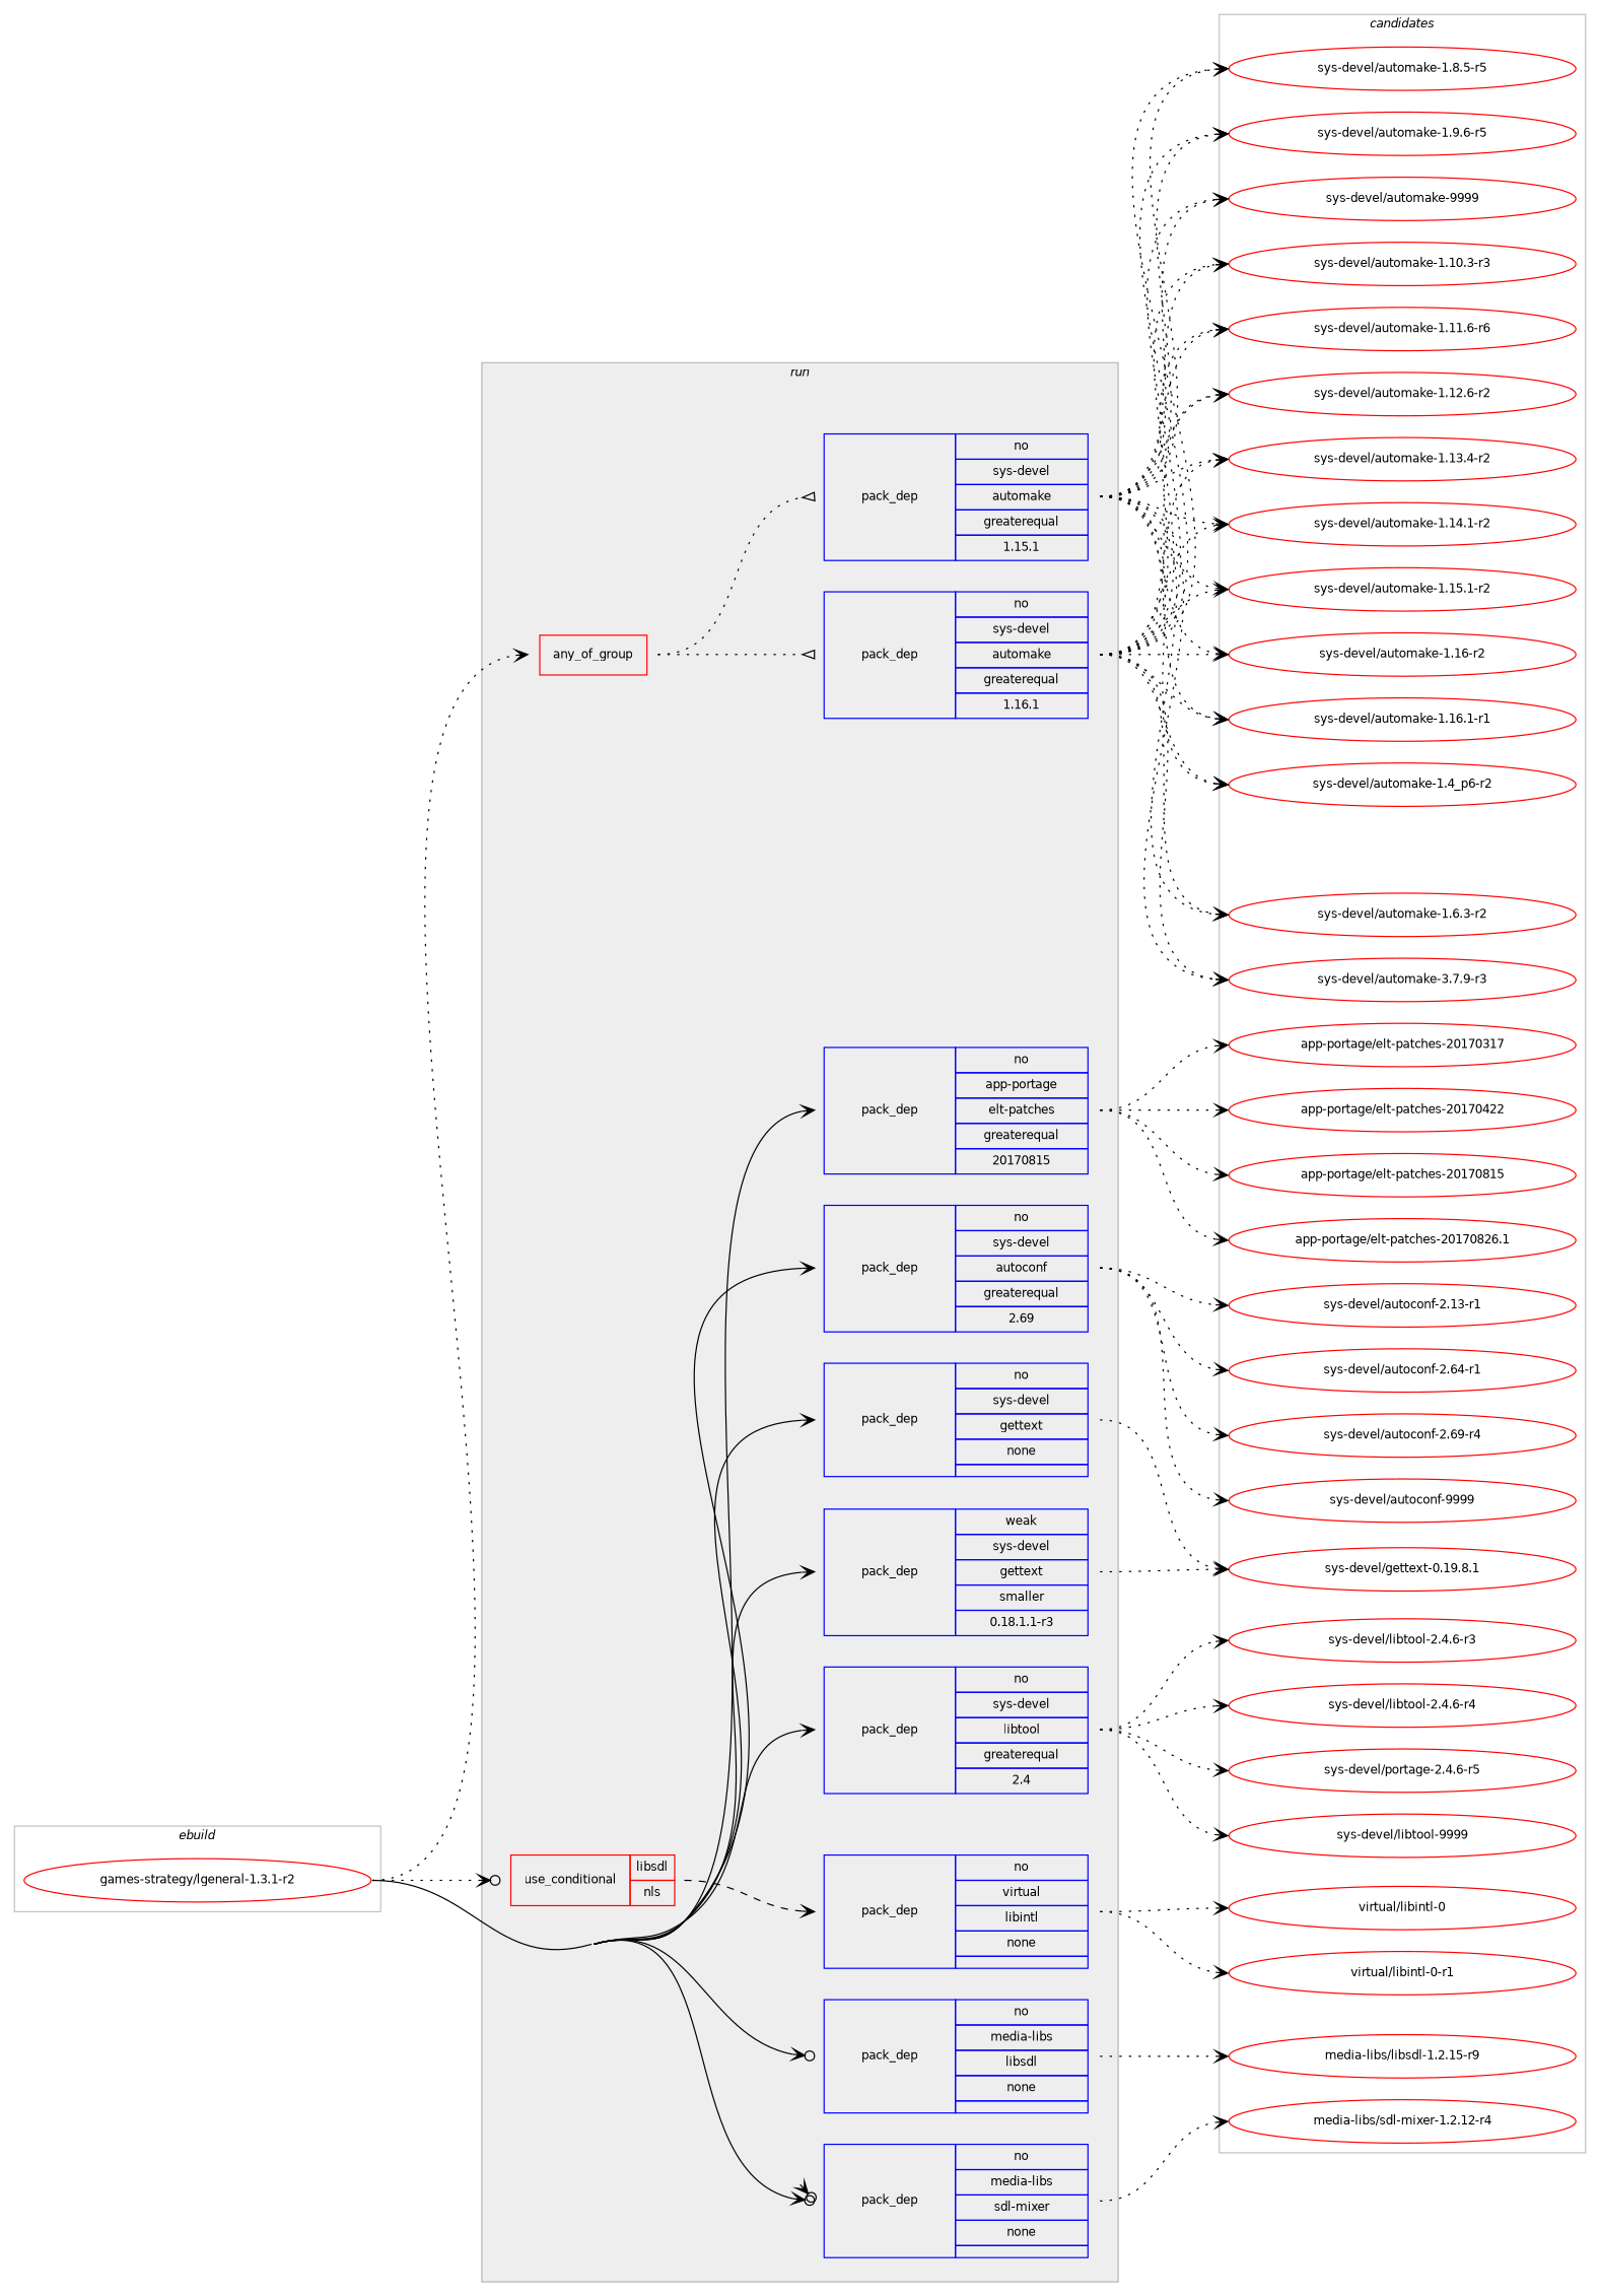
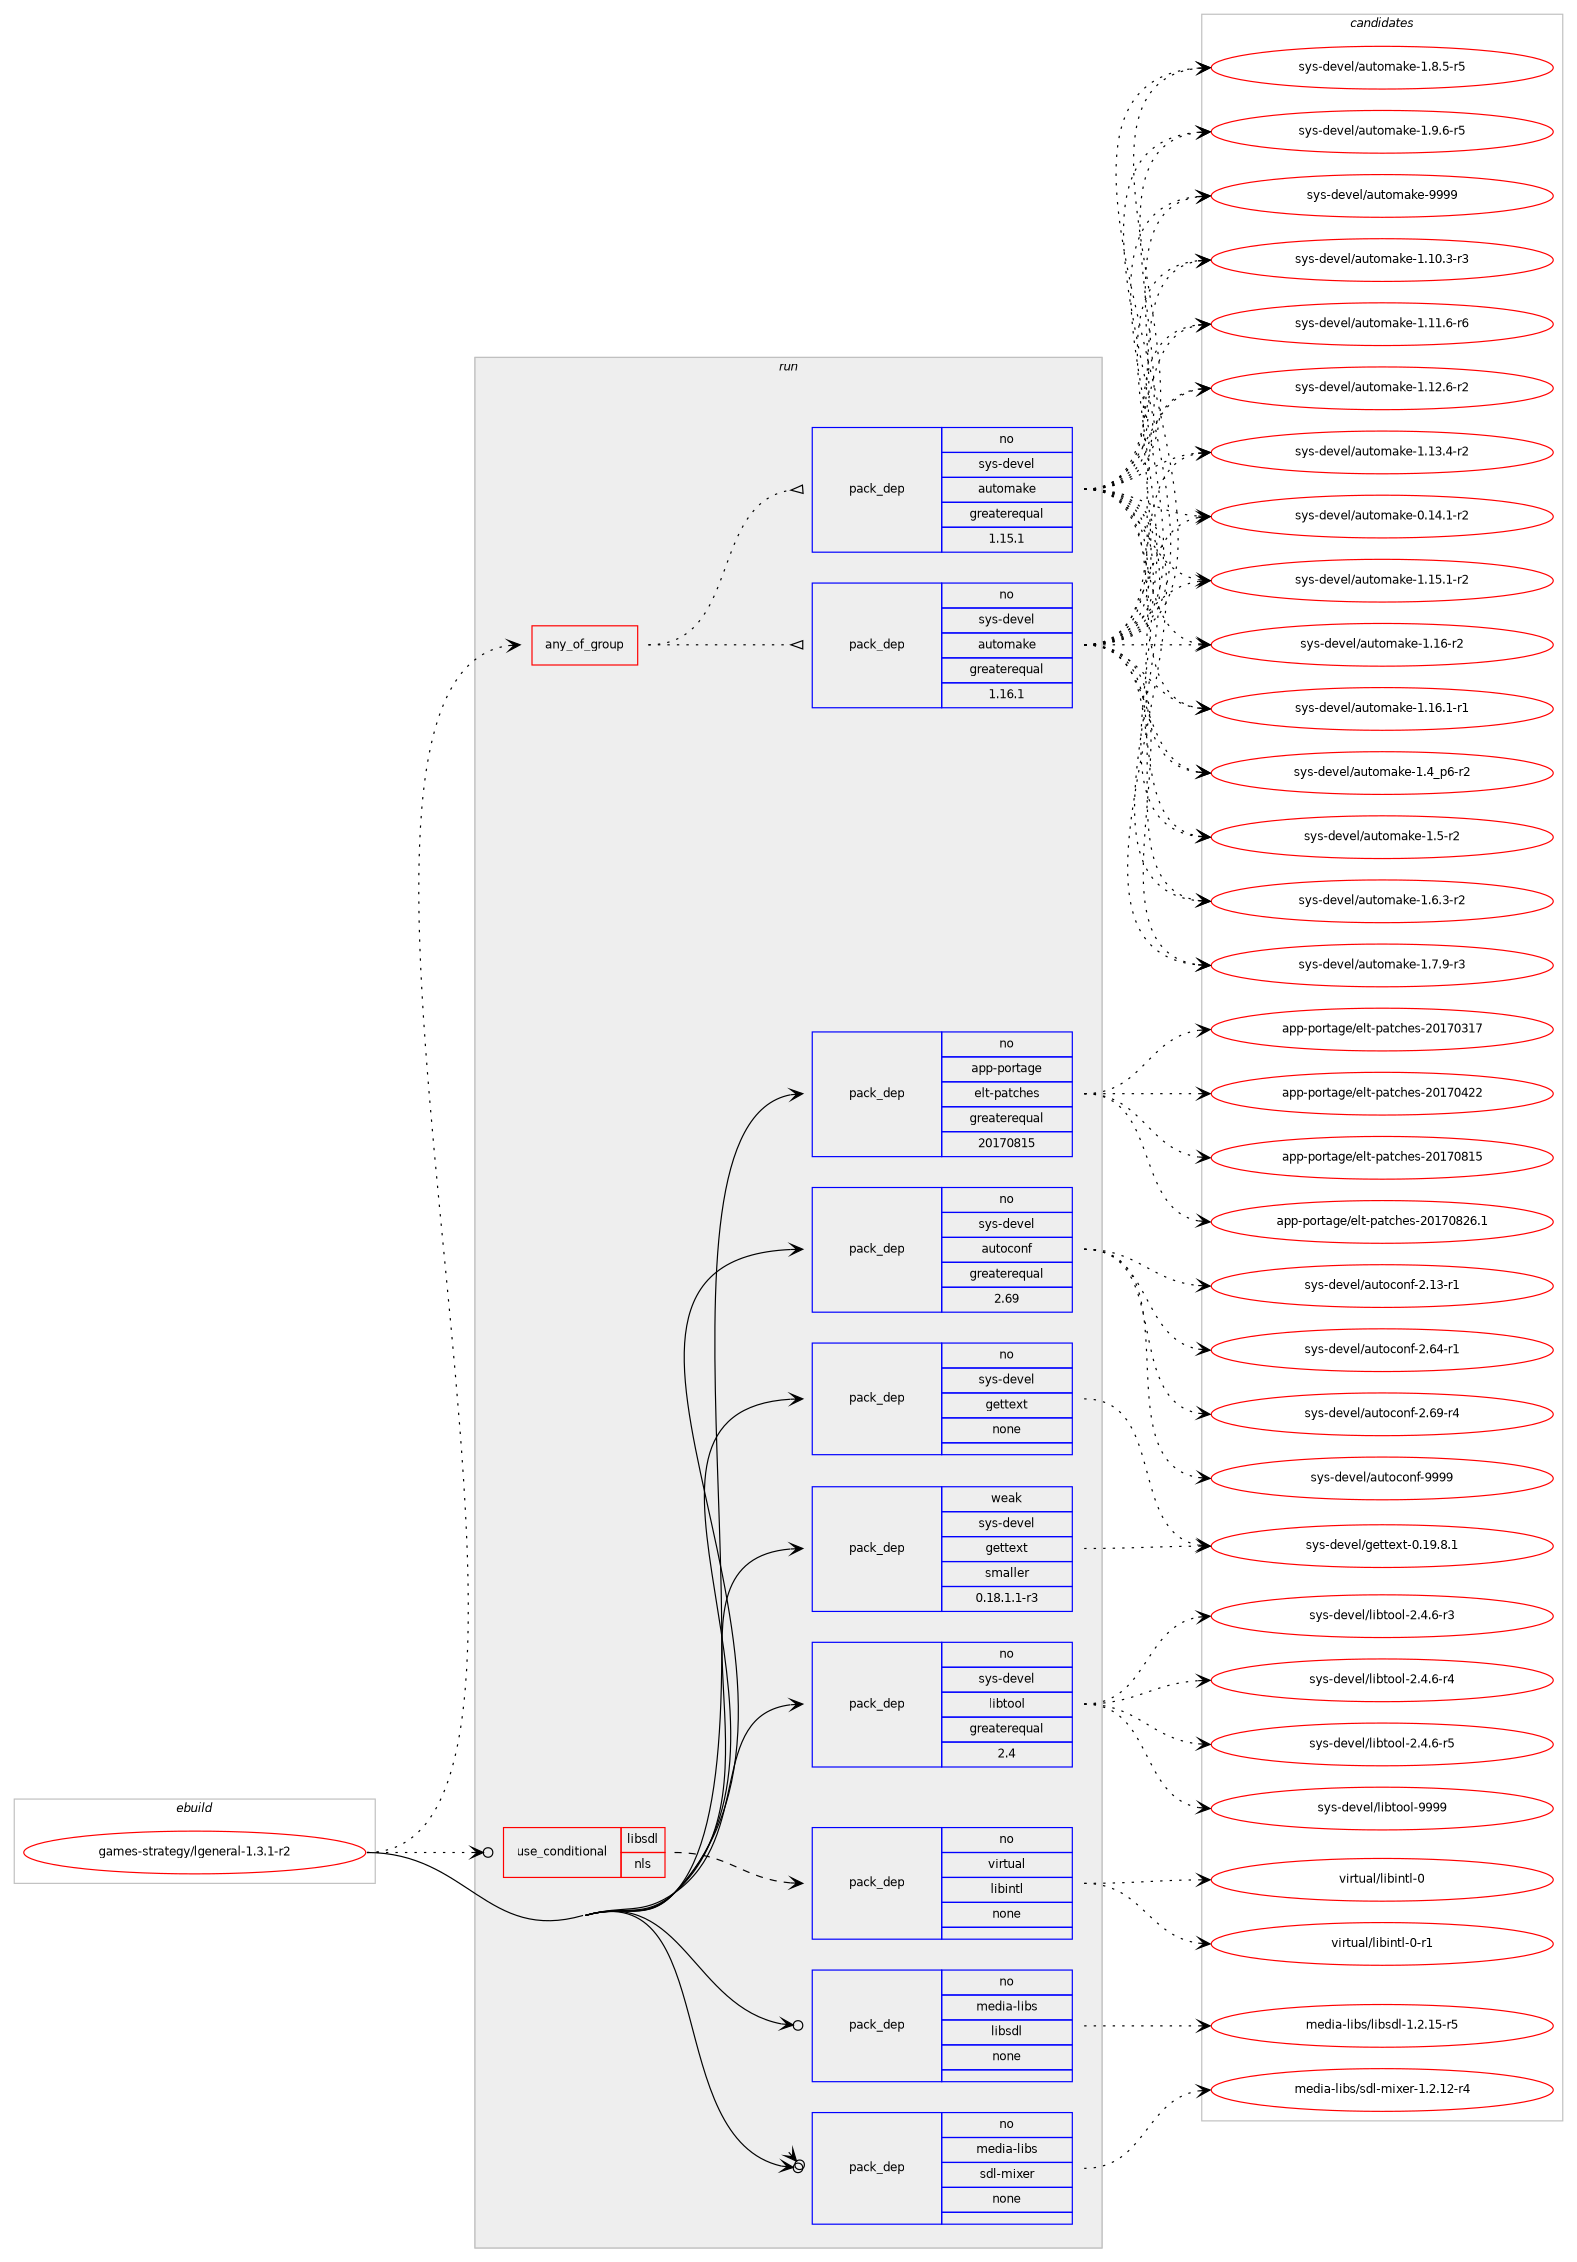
  digraph {
    compound=true
    concentrate=true
    fontname=Helvetica
    fontsize=10
    newrank=true
    rankdir=LR
    ranksep=1.5
    node [color=red fontname=Helvetica fontsize=10]
    edge [arrowhead=vee headport=w style=dotted tailport=e weight=100]
    n1 [label="games-strategy/lgeneral-1.3.1-r2" width=4]
    n2 [color=blue label=<<TABLE BORDER="0" CELLBORDER="1" CELLSPACING="0" CELLPADDING="4" WIDTH="220"><TR><TD ROWSPAN="6" CELLPADDING="30">pack_dep</TD></TR><TR><TD WIDTH="110">no</TD></TR><TR><TD>sys-devel</TD></TR><TR><TD>automake</TD></TR><TR><TD>greaterequal</TD></TR><TR><TD>1.16.1</TD></TR></TABLE>> shape=none]
    n3 [color=blue label=<<TABLE BORDER="0" CELLBORDER="1" CELLSPACING="0" CELLPADDING="4" WIDTH="220"><TR><TD ROWSPAN="6" CELLPADDING="30">pack_dep</TD></TR><TR><TD WIDTH="110">no</TD></TR><TR><TD>sys-devel</TD></TR><TR><TD>automake</TD></TR><TR><TD>greaterequal</TD></TR><TR><TD>1.15.1</TD></TR></TABLE>> shape=none]
    n4 [label=<<TABLE BORDER="0" CELLBORDER="1" CELLSPACING="0" CELLPADDING="4"><TR><TD CELLPADDING="10">any_of_group</TD></TR></TABLE>> shape=none]
    n5 [color=blue label=<<TABLE BORDER="0" CELLBORDER="1" CELLSPACING="0" CELLPADDING="4" WIDTH="220"><TR><TD ROWSPAN="6" CELLPADDING="30">pack_dep</TD></TR><TR><TD WIDTH="110">no</TD></TR><TR><TD>app-portage</TD></TR><TR><TD>elt-patches</TD></TR><TR><TD>greaterequal</TD></TR><TR><TD>20170815</TD></TR></TABLE>> shape=none]
    n6 [color=blue label=<<TABLE BORDER="0" CELLBORDER="1" CELLSPACING="0" CELLPADDING="4" WIDTH="220"><TR><TD ROWSPAN="6" CELLPADDING="30">pack_dep</TD></TR><TR><TD WIDTH="110">no</TD></TR><TR><TD>sys-devel</TD></TR><TR><TD>autoconf</TD></TR><TR><TD>greaterequal</TD></TR><TR><TD>2.69</TD></TR></TABLE>> shape=none]
    n7 [color=blue label=<<TABLE BORDER="0" CELLBORDER="1" CELLSPACING="0" CELLPADDING="4" WIDTH="220"><TR><TD ROWSPAN="6" CELLPADDING="30">pack_dep</TD></TR><TR><TD WIDTH="110">no</TD></TR><TR><TD>sys-devel</TD></TR><TR><TD>gettext</TD></TR><TR><TD>none</TD></TR><TR><TD></TD></TR></TABLE>> shape=none]
    n8 [color=blue label=<<TABLE BORDER="0" CELLBORDER="1" CELLSPACING="0" CELLPADDING="4" WIDTH="220"><TR><TD ROWSPAN="6" CELLPADDING="30">pack_dep</TD></TR><TR><TD WIDTH="110">no</TD></TR><TR><TD>sys-devel</TD></TR><TR><TD>libtool</TD></TR><TR><TD>greaterequal</TD></TR><TR><TD>2.4</TD></TR></TABLE>> shape=none]
    n9 [color=blue label=<<TABLE BORDER="0" CELLBORDER="1" CELLSPACING="0" CELLPADDING="4" WIDTH="220"><TR><TD ROWSPAN="6" CELLPADDING="30">pack_dep</TD></TR><TR><TD WIDTH="110">weak</TD></TR><TR><TD>sys-devel</TD></TR><TR><TD>gettext</TD></TR><TR><TD>smaller</TD></TR><TR><TD>0.18.1.1-r3</TD></TR></TABLE>> shape=none]
    n10 [color=blue label=<<TABLE BORDER="0" CELLBORDER="1" CELLSPACING="0" CELLPADDING="4" WIDTH="220"><TR><TD ROWSPAN="6" CELLPADDING="30">pack_dep</TD></TR><TR><TD WIDTH="110">no</TD></TR><TR><TD>virtual</TD></TR><TR><TD>libintl</TD></TR><TR><TD>none</TD></TR><TR><TD></TD></TR></TABLE>> shape=none]
    n11 [label=<<TABLE BORDER="0" CELLBORDER="1" CELLSPACING="0" CELLPADDING="4"><TR><TD ROWSPAN="3" CELLPADDING="10">use_conditional</TD></TR><TR><TD>libsdl</TD></TR><TR><TD>nls</TD></TR></TABLE>> shape=none]
    n12 [color=blue label=<<TABLE BORDER="0" CELLBORDER="1" CELLSPACING="0" CELLPADDING="4" WIDTH="220"><TR><TD ROWSPAN="6" CELLPADDING="30">pack_dep</TD></TR><TR><TD WIDTH="110">no</TD></TR><TR><TD>media-libs</TD></TR><TR><TD>libsdl</TD></TR><TR><TD>none</TD></TR><TR><TD></TD></TR></TABLE>> shape=none]
    n13 [color=blue label=<<TABLE BORDER="0" CELLBORDER="1" CELLSPACING="0" CELLPADDING="4" WIDTH="220"><TR><TD ROWSPAN="6" CELLPADDING="30">pack_dep</TD></TR><TR><TD WIDTH="110">no</TD></TR><TR><TD>media-libs</TD></TR><TR><TD>sdl-mixer</TD></TR><TR><TD>none</TD></TR><TR><TD></TD></TR></TABLE>> shape=none]
    n14 [label="sys-devel/automake-1.10.3-r3" width=4]
    n15 [label="sys-devel/automake-1.11.6-r6" width=4]
    n16 [label="sys-devel/automake-1.12.6-r2" width=4]
    n17 [label="sys-devel/automake-1.13.4-r2" width=4]
-   n18 [label="sys-devel/automake-1.14.1-r2" width=4]
+   n18 [label="sys-devel/automake-0.14.1-r2" width=4]
    n19 [label="sys-devel/automake-1.15.1-r2" width=4]
    n20 [label="sys-devel/automake-1.16-r2" width=4]
    n21 [label="sys-devel/automake-1.16.1-r1" width=4]
    n22 [label="sys-devel/automake-1.4_p6-r2" width=4]
+   n23 [label="sys-devel/automake-1.5-r2" width=4]
    n24 [label="sys-devel/automake-1.6.3-r2" width=4]
-   n25 [label="sys-devel/automake-3.7.9-r3" width=4]
+   n25 [label="sys-devel/automake-1.7.9-r3" width=4]
    n26 [label="sys-devel/automake-1.8.5-r5" width=4]
    n27 [label="sys-devel/automake-1.9.6-r5" width=4]
    n28 [label="sys-devel/automake-9999" width=4]
    n29 [label="app-portage/elt-patches-20170317" width=4]
    n30 [label="app-portage/elt-patches-20170422" width=4]
    n31 [label="app-portage/elt-patches-20170815" width=4]
    n32 [label="app-portage/elt-patches-20170826.1" width=4]
    n33 [label="sys-devel/autoconf-2.13-r1" width=4]
    n34 [label="sys-devel/autoconf-2.64-r1" width=4]
    n35 [label="sys-devel/autoconf-2.69-r4" width=4]
    n36 [label="sys-devel/autoconf-9999" width=4]
    n37 [label="sys-devel/gettext-0.19.8.1" width=4]
    n38 [label="sys-devel/libtool-2.4.6-r3" width=4]
    n39 [label="sys-devel/libtool-2.4.6-r4" width=4]
-   n40 [label="sys-devel/portage-2.4.6-r5" width=4]
+   n40 [label="sys-devel/libtool-2.4.6-r5" width=4]
    n41 [label="sys-devel/libtool-9999" width=4]
    n42 [label="virtual/libintl-0" width=4]
    n43 [label="virtual/libintl-0-r1" width=4]
-   n44 [label="media-libs/libsdl-1.2.15-r9" width=4]
+   n44 [label="media-libs/libsdl-1.2.15-r5" width=4]
    n45 [label="media-libs/sdl-mixer-1.2.12-r4" width=4]
    subgraph cluster_1 {
      color=gray
      label=<<i>ebuild</i>>
      rank=same
      n1
    }
    subgraph cluster_2 {
      color=gray
      label=<<i>dependencies</i>>
      subgraph cluster_3 {
        color=gray
        fillcolor="#eeeeee"
        label=<<i>compile</i>>
        style=filled
        subgraph sub_4 {
          color=gray
          fillcolor="#eeeeee"
          label=<<i>compile</i>>
          style=filled
          n4
          subgraph sub_5 {
            color=gray
            fillcolor="#eeeeee"
            label=<<i>compile</i>>
            style=filled
            n2
          }
          subgraph sub_6 {
            color=gray
            fillcolor="#eeeeee"
            label=<<i>compile</i>>
            style=filled
            n3
          }
        }
        subgraph sub_7 {
          color=gray
          fillcolor="#eeeeee"
          label=<<i>compile</i>>
          style=filled
          n5
        }
        subgraph sub_8 {
          color=gray
          fillcolor="#eeeeee"
          label=<<i>compile</i>>
          style=filled
          n6
        }
        subgraph sub_9 {
          color=gray
          fillcolor="#eeeeee"
          label=<<i>compile</i>>
          style=filled
          n7
        }
        subgraph sub_10 {
          color=gray
          fillcolor="#eeeeee"
          label=<<i>compile</i>>
          style=filled
          n8
        }
        subgraph sub_11 {
          color=gray
          fillcolor="#eeeeee"
          label=<<i>compile</i>>
          style=filled
          n9
        }
      }
      subgraph cluster_12 {
        color=gray
        fillcolor="#eeeeee"
        label=<<i>compile and run</i>>
        style=filled
        subgraph sub_13 {
          color=gray
          fillcolor="#eeeeee"
          label=<<i>compile and run</i>>
          style=filled
          n11
          subgraph sub_14 {
            color=gray
            fillcolor="#eeeeee"
            label=<<i>compile and run</i>>
            style=filled
            n10
          }
        }
        subgraph sub_15 {
          color=gray
          fillcolor="#eeeeee"
          label=<<i>compile and run</i>>
          style=filled
          n12
        }
        subgraph sub_16 {
          color=gray
          fillcolor="#eeeeee"
          label=<<i>compile and run</i>>
          style=filled
          n13
        }
      }
      subgraph cluster_17 {
        color=gray
        fillcolor="#eeeeee"
        label=<<i>run</i>>
        style=filled
      }
    }
    subgraph cluster_18 {
      color=gray
      label=<<i>candidates</i>>
      rank=same
      subgraph sub_19 {
        color=black
        label=<<i>candidates</i>>
        nodesep=1
        rank=same
        n14
        n15
        n16
        n17
        n18
        n19
        n20
        n21
        n22
+       n23
        n24
        n25
        n26
        n27
        n28
      }
      subgraph sub_20 {
        color=black
        label=<<i>candidates</i>>
        nodesep=1
        rank=same
        n14
        n15
        n16
        n17
        n18
        n19
        n20
        n21
        n22
+       n23
        n24
        n25
        n26
        n27
        n28
      }
      subgraph sub_21 {
        color=black
        label=<<i>candidates</i>>
        nodesep=1
        rank=same
        n29
        n30
        n31
        n32
      }
      subgraph sub_22 {
        color=black
        label=<<i>candidates</i>>
        nodesep=1
        rank=same
        n33
        n34
        n35
        n36
      }
      subgraph sub_23 {
        color=black
        label=<<i>candidates</i>>
        nodesep=1
        rank=same
        n37
      }
      subgraph sub_24 {
        color=black
        label=<<i>candidates</i>>
        nodesep=1
        rank=same
        n38
        n39
        n40
        n41
      }
      subgraph sub_25 {
        color=black
        label=<<i>candidates</i>>
        nodesep=1
        rank=same
        n37
      }
      subgraph sub_26 {
        color=black
        label=<<i>candidates</i>>
        nodesep=1
        rank=same
        n42
        n43
      }
      subgraph sub_27 {
        color=black
        label=<<i>candidates</i>>
        nodesep=1
        rank=same
        n44
      }
      subgraph sub_28 {
        color=black
        label=<<i>candidates</i>>
        nodesep=1
        rank=same
        n45
      }
    }
    n1 -> n4 [weight=20]
    n1 -> n5 [style=solid weight=20]
    n1 -> n6 [style=solid weight=20]
    n1 -> n7 [style=solid weight=20]
    n1 -> n8 [style=solid weight=20]
    n1 -> n9 [style=solid weight=20]
    n1 -> n11 [arrowhead=odotvee weight=20]
    n1 -> n12 [arrowhead=odotvee style=solid weight=20]
    n1 -> n13 [arrowhead=odotvee style=solid weight=20]
    n2 -> n14
    n2 -> n15
    n2 -> n16
    n2 -> n17
    n2 -> n18
    n2 -> n19
    n2 -> n20
    n2 -> n21
    n2 -> n22
+   n2 -> n23
    n2 -> n24
    n2 -> n25
    n2 -> n26
    n2 -> n27
    n2 -> n28
    n3 -> n14
    n3 -> n15
    n3 -> n16
    n3 -> n17
    n3 -> n18
    n3 -> n19
    n3 -> n20
    n3 -> n21
    n3 -> n22
+   n3 -> n23
    n3 -> n24
    n3 -> n25
    n3 -> n26
    n3 -> n27
    n3 -> n28
    n4 -> n2 [arrowhead=oinv weight=20]
    n4 -> n3 [arrowhead=oinv weight=20]
    n5 -> n29
    n5 -> n30
    n5 -> n31
    n5 -> n32
    n6 -> n33
    n6 -> n34
    n6 -> n35
    n6 -> n36
    n7 -> n37
    n8 -> n38
    n8 -> n39
    n8 -> n40
    n8 -> n41
    n9 -> n37
    n10 -> n42
    n10 -> n43
    n11 -> n10 [style=dashed weight=20]
    n12 -> n44
    n13 -> n45
  }
